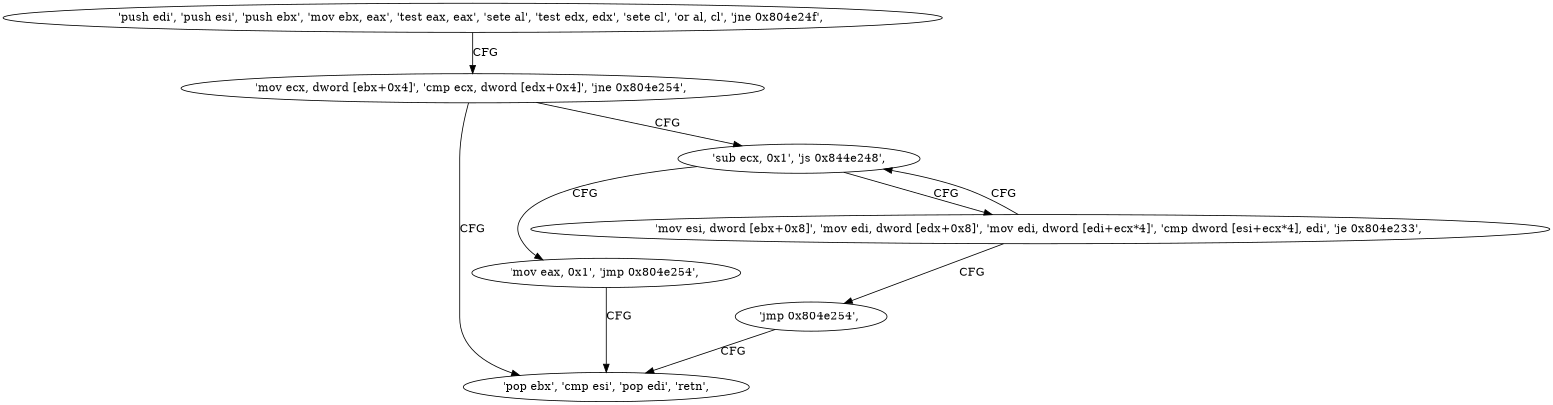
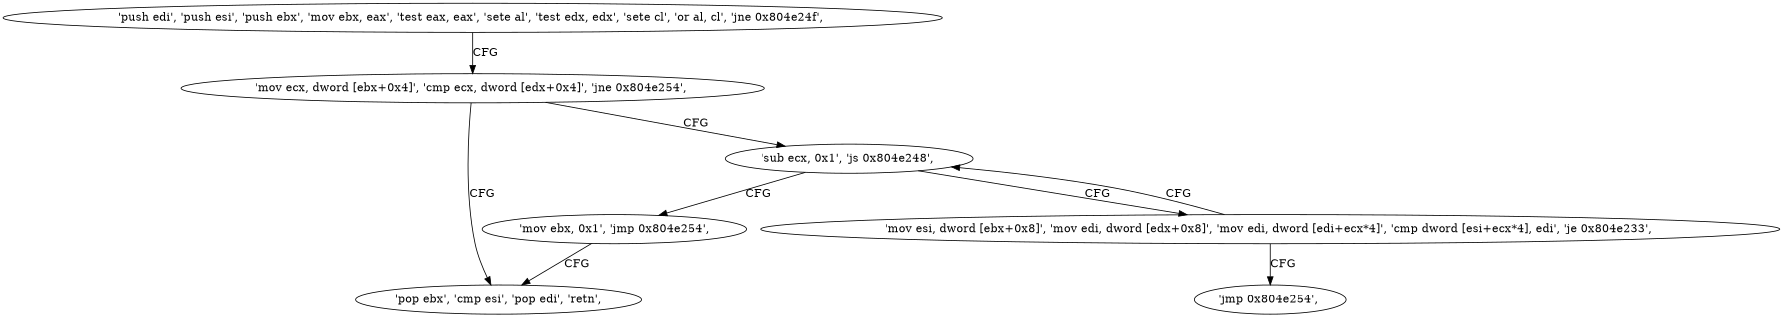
  digraph {
    n1 [label="'push edi', 'push esi', 'push ebx', 'mov ebx, eax', 'test eax, eax', 'sete al', 'test edx, edx', 'sete cl', 'or al, cl', 'jne 0x804e24f', "]
    n2 [label="'mov ecx, dword [ebx+0x4]', 'cmp ecx, dword [edx+0x4]', 'jne 0x804e254', "]
    n3 [label="'pop ebx', 'cmp esi', 'pop edi', 'retn',"]
-   n4 [label="'sub ecx, 0x1', 'js 0x844e248',"]
-   n5 [label="'mov eax, 0x1', 'jmp 0x804e254', "]
+   n4 [label="'sub ecx, 0x1', 'js 0x804e248', "]
+   n5 [label="'mov ebx, 0x1', 'jmp 0x804e254',"]
    n6 [label="'mov esi, dword [ebx+0x8]', 'mov edi, dword [edx+0x8]', 'mov edi, dword [edi+ecx*4]', 'cmp dword [esi+ecx*4], edi', 'je 0x804e233', "]
    n7 [label="'jmp 0x804e254', "]
    n1 -> n2 [label=CFG]
    n2 -> n3 [label=CFG]
    n2 -> n4 [label=CFG]
    n4 -> n5 [label=CFG]
    n4 -> n6 [label=CFG]
    n5 -> n3 [label=CFG]
    n6 -> n4 [label=CFG]
    n6 -> n7 [label=CFG]
-   n7 -> n3 [label=CFG]
  }
